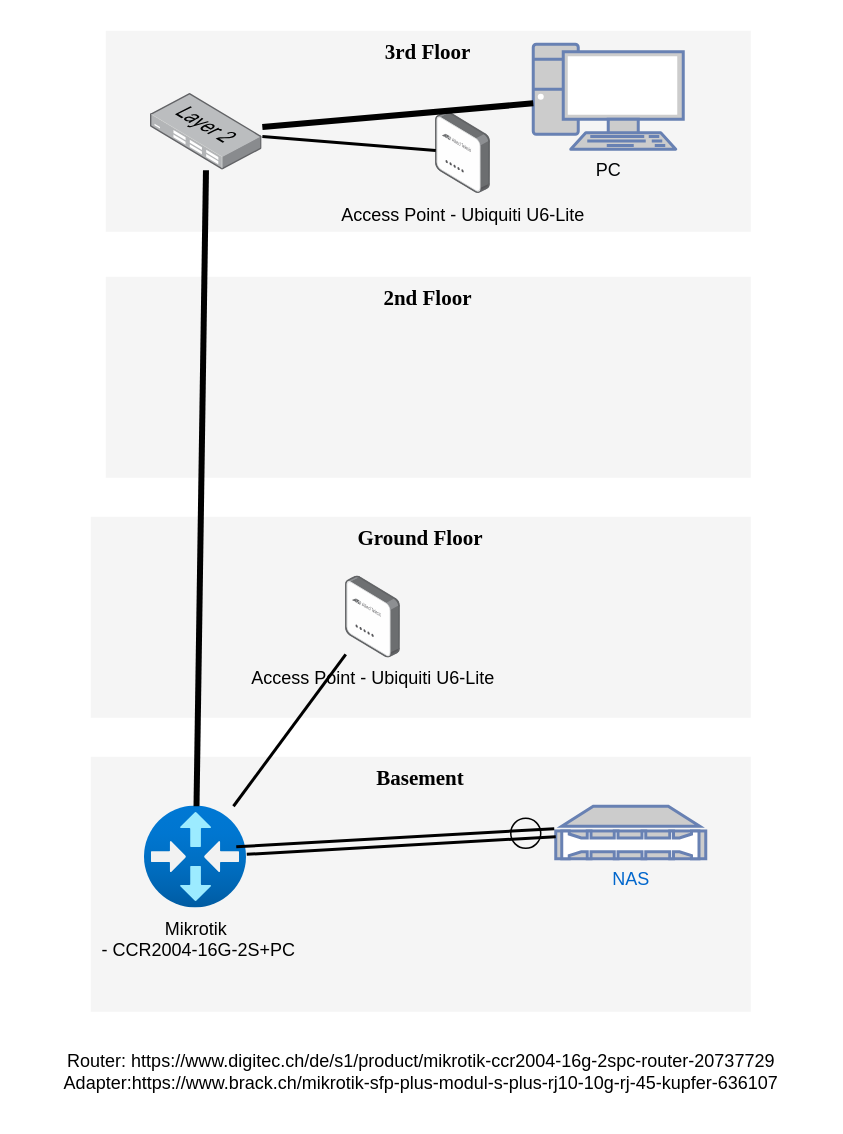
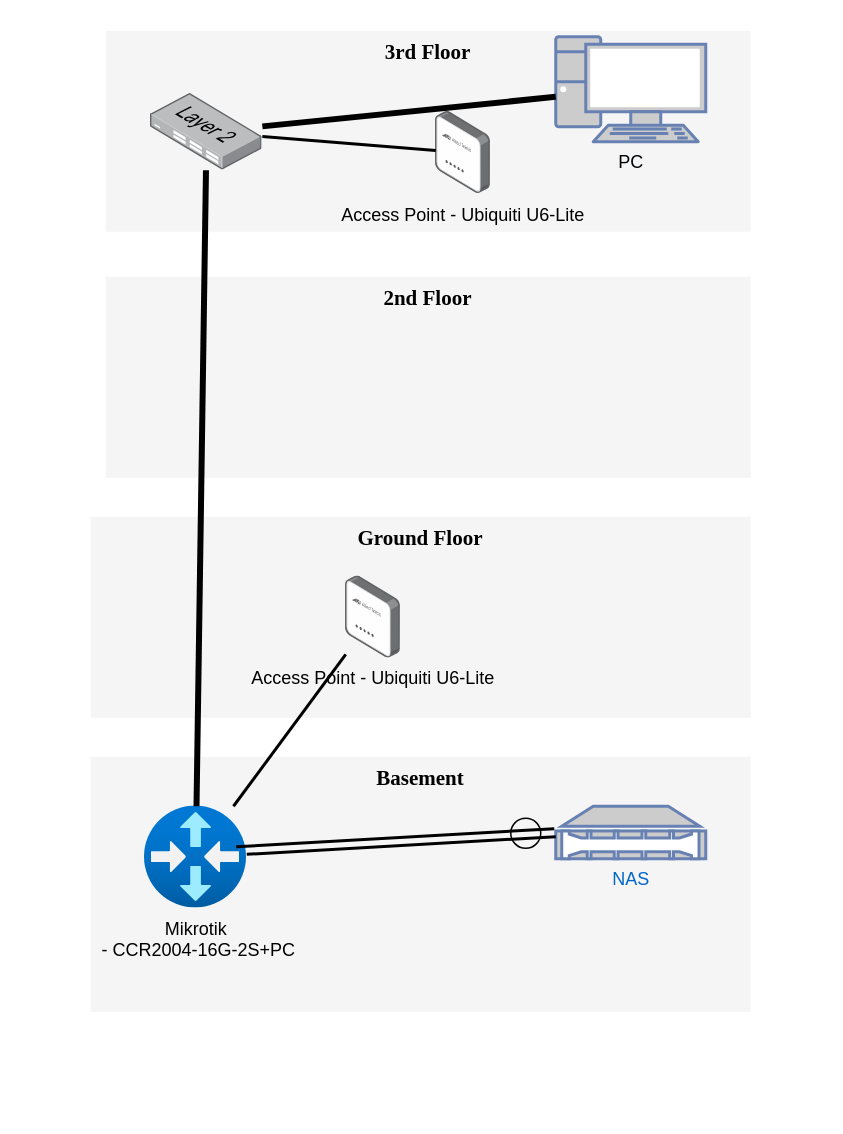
  <mxCell id="0" />
  <mxCell id="1" parent="0" />
  <mxCell id="2" value="Basement" style="whiteSpace=wrap;html=1;rounded=0;shadow=0;comic=0;strokeWidth=1;fontFamily=Verdana;fontSize=14;fillColor=#f5f5f5;strokeColor=none;verticalAlign=top;fontStyle=1" vertex="1" parent="1"><mxGeometry x="60" y="504" width="440" height="170" as="geometry" /></mxCell>
  <mxCell id="3" value="3rd Floor" style="whiteSpace=wrap;html=1;rounded=0;shadow=0;comic=0;strokeWidth=1;fontFamily=Verdana;fontSize=14;fillColor=#f5f5f5;strokeColor=none;verticalAlign=top;fontStyle=1" parent="1" vertex="1"><mxGeometry x="70" y="20" width="430" height="134" as="geometry" /></mxCell>
  <mxCell id="4" value="2nd Floor" style="whiteSpace=wrap;html=1;rounded=0;shadow=0;comic=0;strokeWidth=1;fontFamily=Verdana;fontSize=14;fillColor=#f5f5f5;strokeColor=none;verticalAlign=top;fontStyle=1" vertex="1" parent="1"><mxGeometry x="70" y="184" width="430" height="134" as="geometry" /></mxCell>
  <mxCell id="5" value="Ground Floor" style="whiteSpace=wrap;html=1;rounded=0;shadow=0;comic=0;strokeWidth=1;fontFamily=Verdana;fontSize=14;fillColor=#f5f5f5;strokeColor=none;verticalAlign=top;fontStyle=1" vertex="1" parent="1"><mxGeometry x="60" y="344" width="440" height="134" as="geometry" /></mxCell>
  <mxCell id="6" value="&lt;div&gt;Mikrotik&lt;/div&gt;&amp;nbsp;- CCR2004-16G-2S+PC" style="image;aspect=fixed;html=1;points=[];align=center;fontSize=12;image=img/lib/azure2/networking/Virtual_Router.svg;labelBackgroundColor=none;" vertex="1" parent="1"><mxGeometry x="96" y="537" width="68" height="68" as="geometry" /></mxCell>
  <mxCell id="7" value="Access Point - Ubiquiti U6-Lite" style="image;points=[];aspect=fixed;html=1;align=center;shadow=0;dashed=0;image=img/lib/allied_telesis/wireless/Access_Point_Indoor.svg;labelBackgroundColor=none;" vertex="1" parent="1"><mxGeometry x="230" y="383.7" width="36.6" height="54.6" as="geometry" /></mxCell>
  <mxCell id="8" style="edgeStyle=none;html=1;labelBackgroundColor=none;startFill=0;endArrow=none;endFill=0;strokeWidth=2;fontFamily=Verdana;fontSize=12;" edge="1" parent="1" source="6" target="7"><mxGeometry relative="1" as="geometry"><mxPoint x="100" y="581" as="sourcePoint" /><mxPoint x="40" y="581" as="targetPoint" /></mxGeometry></mxCell>
  <mxCell id="9" value="" style="image;points=[];aspect=fixed;html=1;align=center;shadow=0;dashed=0;image=img/lib/allied_telesis/switch/Switch_24_port_L2.svg;" vertex="1" parent="1"><mxGeometry x="100" y="62" width="74.4" height="51" as="geometry" /></mxCell>
  <mxCell id="10" style="edgeStyle=none;html=1;labelBackgroundColor=none;startFill=0;endArrow=none;endFill=0;strokeWidth=4;fontFamily=Verdana;fontSize=19;" edge="1" parent="1" source="6" target="9"><mxGeometry relative="1" as="geometry"><mxPoint x="149" y="547" as="sourcePoint" /><mxPoint x="196" y="439" as="targetPoint" /></mxGeometry></mxCell>
  <mxCell id="11" value="Access Point - Ubiquiti U6-Lite" style="image;points=[];aspect=fixed;html=1;align=center;shadow=0;dashed=0;image=img/lib/allied_telesis/wireless/Access_Point_Indoor.svg;labelBackgroundColor=none;" vertex="1" parent="1"><mxGeometry x="290" y="74" width="36.6" height="54.6" as="geometry" /></mxCell>
- <mxCell id="12" value="PC" style="fontColor=#000305;verticalAlign=top;verticalLabelPosition=bottom;labelPosition=center;align=center;html=1;outlineConnect=0;fillColor=#CCCCCC;strokeColor=#6881B3;gradientColor=none;gradientDirection=north;strokeWidth=2;shape=mxgraph.networks.pc;" vertex="1" parent="1"><mxGeometry x="355" y="29" width="100" height="70" as="geometry" /></mxCell>
+ <mxCell id="12" value="PC" style="fontColor=#000305;verticalAlign=top;verticalLabelPosition=bottom;labelPosition=center;align=center;html=1;outlineConnect=0;fillColor=#CCCCCC;strokeColor=#6881B3;gradientColor=none;gradientDirection=north;strokeWidth=2;shape=mxgraph.networks.pc;" vertex="1" parent="1"><mxGeometry x="370" y="24" width="100" height="70" as="geometry" /></mxCell>
  <mxCell id="13" style="edgeStyle=none;html=1;labelBackgroundColor=none;startFill=0;endArrow=none;endFill=0;strokeWidth=4;fontFamily=Verdana;fontSize=12;" edge="1" parent="1" source="12" target="9"><mxGeometry relative="1" as="geometry"><mxPoint x="168" y="583" as="sourcePoint" /><mxPoint x="280" y="589" as="targetPoint" /></mxGeometry></mxCell>
  <mxCell id="14" style="edgeStyle=none;html=1;labelBackgroundColor=none;startFill=0;endArrow=none;endFill=0;strokeWidth=2;fontFamily=Verdana;fontSize=12;" edge="1" parent="1" source="11" target="9"><mxGeometry relative="1" as="geometry"><mxPoint x="300" y="84" as="sourcePoint" /><mxPoint x="184" y="94" as="targetPoint" /></mxGeometry></mxCell>
  <mxCell id="15" value="NAS" style="fontColor=#0066CC;verticalAlign=top;verticalLabelPosition=bottom;labelPosition=center;align=center;html=1;outlineConnect=0;fillColor=#CCCCCC;strokeColor=#6881B3;gradientColor=none;gradientDirection=north;strokeWidth=2;shape=mxgraph.networks.nas_filer;" vertex="1" parent="1"><mxGeometry x="370" y="537" width="100" height="35" as="geometry" /></mxCell>
  <mxCell id="16" value="" style="edgeStyle=none;html=1;labelBackgroundColor=none;startFill=0;endArrow=none;endFill=0;strokeWidth=2;fontFamily=Verdana;fontSize=12;" edge="1" parent="1" source="6" target="15"><mxGeometry relative="1" as="geometry"><mxPoint x="168" y="589" as="sourcePoint" /><mxPoint x="260" y="609" as="targetPoint" /></mxGeometry></mxCell>
  <mxCell id="17" value="" style="edgeStyle=none;html=1;labelBackgroundColor=none;startFill=0;endArrow=none;endFill=0;strokeWidth=2;fontFamily=Verdana;fontSize=12;" edge="1" parent="1"><mxGeometry relative="1" as="geometry"><mxPoint x="157" y="564" as="sourcePoint" /><mxPoint x="369" y="552" as="targetPoint" /></mxGeometry></mxCell>
  <mxCell id="18" value="" style="ellipse;whiteSpace=wrap;html=1;aspect=fixed;fillColor=none;" vertex="1" parent="1"><mxGeometry x="340" y="545" width="20" height="20" as="geometry" /></mxCell>
- <mxCell id="19" value="Router: https://www.digitec.ch/de/s1/product/mikrotik-ccr2004-16g-2spc-router-20737729&lt;br&gt;Adapter:https://www.brack.ch/mikrotik-sfp-plus-modul-s-plus-rj10-10g-rj-45-kupfer-636107" style="text;html=1;align=center;verticalAlign=middle;resizable=0;points=[];autosize=1;strokeColor=none;fillColor=none;" vertex="1" parent="1"><mxGeometry x="20" y="694" width="520" height="40" as="geometry" /></mxCell>
